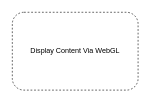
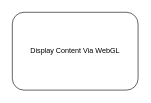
  <mxCell id="0" />
  <mxCell id="1" parent="0" />
- <mxCell id="2" value="Display Content Via WebGL" style="rounded=1;whiteSpace=wrap;html=1;dashed=1;" vertex="1" parent="1"><mxGeometry x="20" y="20" width="210" height="130" as="geometry" /></mxCell>
+ <mxCell id="2" value="Display Content Via WebGL" style="rounded=1;whiteSpace=wrap;html=1;" vertex="1" parent="1"><mxGeometry x="20" y="20" width="210" height="130" as="geometry" /></mxCell>
